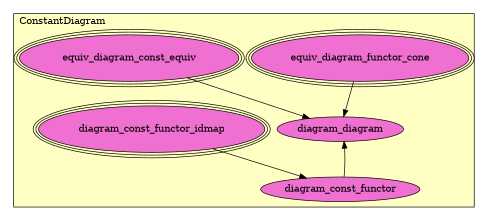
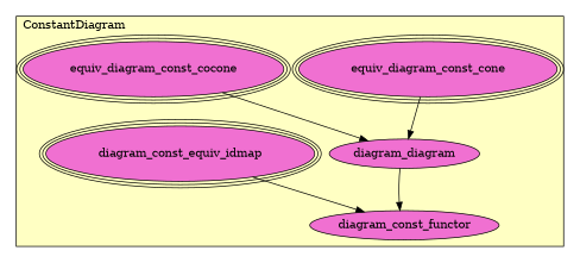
  digraph {
    node [fillcolor="#F070D1" peripheries=3 style=filled]
-   n1 [label=equiv_diagram_functor_cone]
-   n2 [label=equiv_diagram_const_equiv]
-   n3 [label=diagram_const_functor_idmap]
+   n1 [label=equiv_diagram_const_cone]
+   n2 [label=equiv_diagram_const_cocone]
+   n3 [label=diagram_const_equiv_idmap]
    n4 [label=diagram_const_functor peripheries=""]
    n5 [label=diagram_diagram peripheries=""]
    subgraph cluster_1 {
      fillcolor="#FFFFC3"
      label=ConstantDiagram
      labeljust=l
      style=filled
      n1
      n2
      n3
      n4
      n5
    }
    n1 -> n5
    n2 -> n5
    n3 -> n4
-   n4 -> n5
+   n5 -> n4
  }
